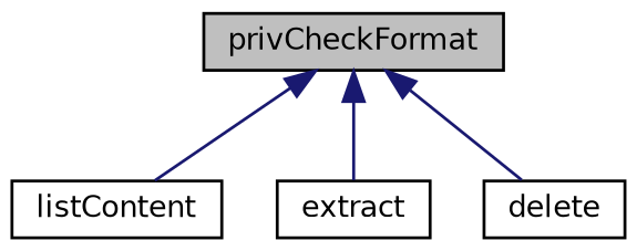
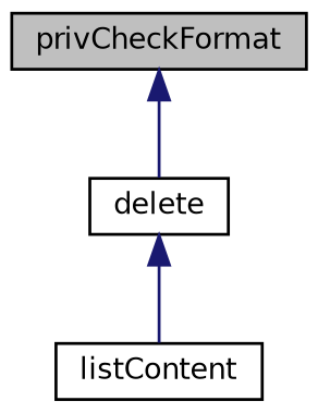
  digraph {
    rankdir=TB
    node [color=black fillcolor=white fontname=Helvetica fontsize=10 shape=record style=filled]
    edge [color=midnightblue dir=back fontname=Helvetica fontsize=10 labelfontname=Helvetica labelfontsize=10 style=solid]
    n1 [fillcolor=grey75 fontcolor=black height=0.2 label=privCheckFormat width=0.4]
    n2 [height=0.2 label=listContent width=0.4]
-   n3 [height=0.2 label=extract width=0.4]
    n4 [height=0.2 label=delete width=0.4]
-   n1 -> n2
-   n1 -> n3
+   n4 -> n2
    n1 -> n4
  }
